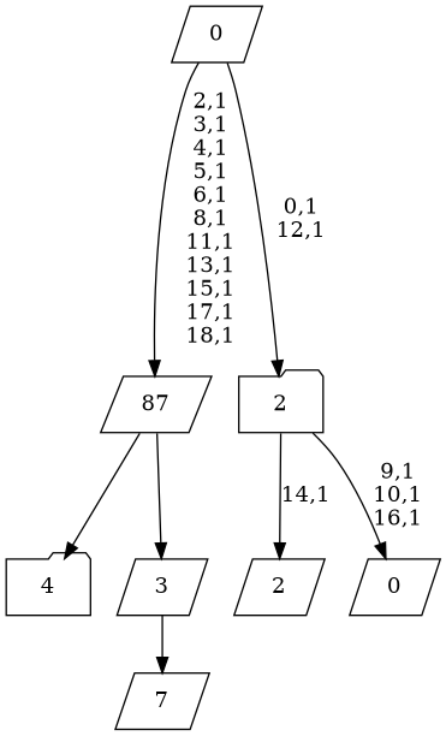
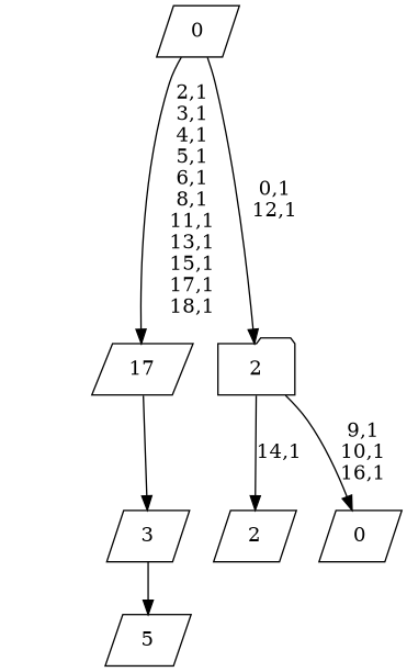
  digraph {
    node [shape=parallelogram]
-   n1 [label=7]
-   n2 [label=4 shape=folder]
+   n1 [label=5]
    n3 [label=3]
    n4 [label=2]
-   17 [label=87]
+   17
    n6 [label=0]
    2 [shape=folder]
    0
    n3 -> n1
-   17 -> n2
    17 -> n3
    2 -> n4 [label="14,1"]
    2 -> n6 [label="9,1\n10,1\n16,1"]
    0 -> 17 [label="2,1\n3,1\n4,1\n5,1\n6,1\n8,1\n11,1\n13,1\n15,1\n17,1\n18,1"]
    0 -> 2 [label="0,1\n12,1"]
  }
